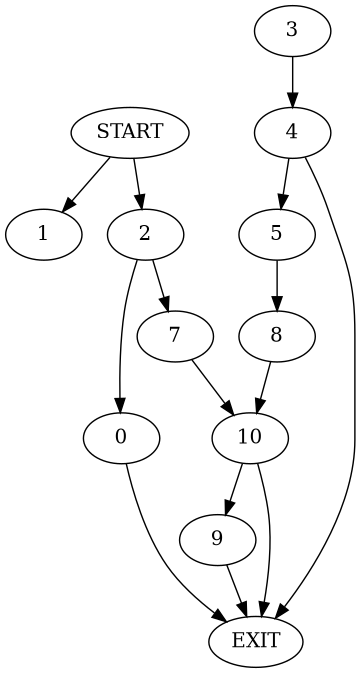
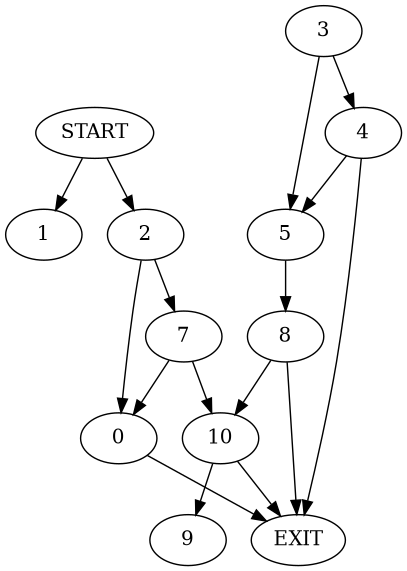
  digraph {
    n1 [label=START]
    1
    2
    n4 [label=EXIT]
    n5 [label=0]
    7
    3
    4
    5
    10
    8
    9
    n1 -> 1
    n1 -> 2
    2 -> n5
    2 -> 7
    n5 -> n4
+   7 -> n5
    7 -> 10
    3 -> 4
+   3 -> 5
    4 -> n4
    4 -> 5
    5 -> 8
    10 -> n4
    10 -> 9
    8 -> 10
-   9 -> n4
+   8 -> n4
  }
